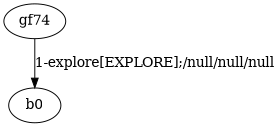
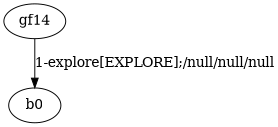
  digraph {
-   gf14 [label=gf74]
+   gf14
    b0
    gf14 -> b0 [label="1-explore[EXPLORE];/null/null/null"]
  }
